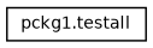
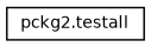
  digraph {
    rankdir=LR
-   n1 [color=black fillcolor=white fontname=Helvetica fontsize=10 height=0.2 label="pckg1.testall" shape=record style=filled width=0.4]
+   n1 [color=black fillcolor=white fontname=Helvetica fontsize=10 height=0.2 label="pckg2.testall" shape=record style=filled width=0.4]
  }
